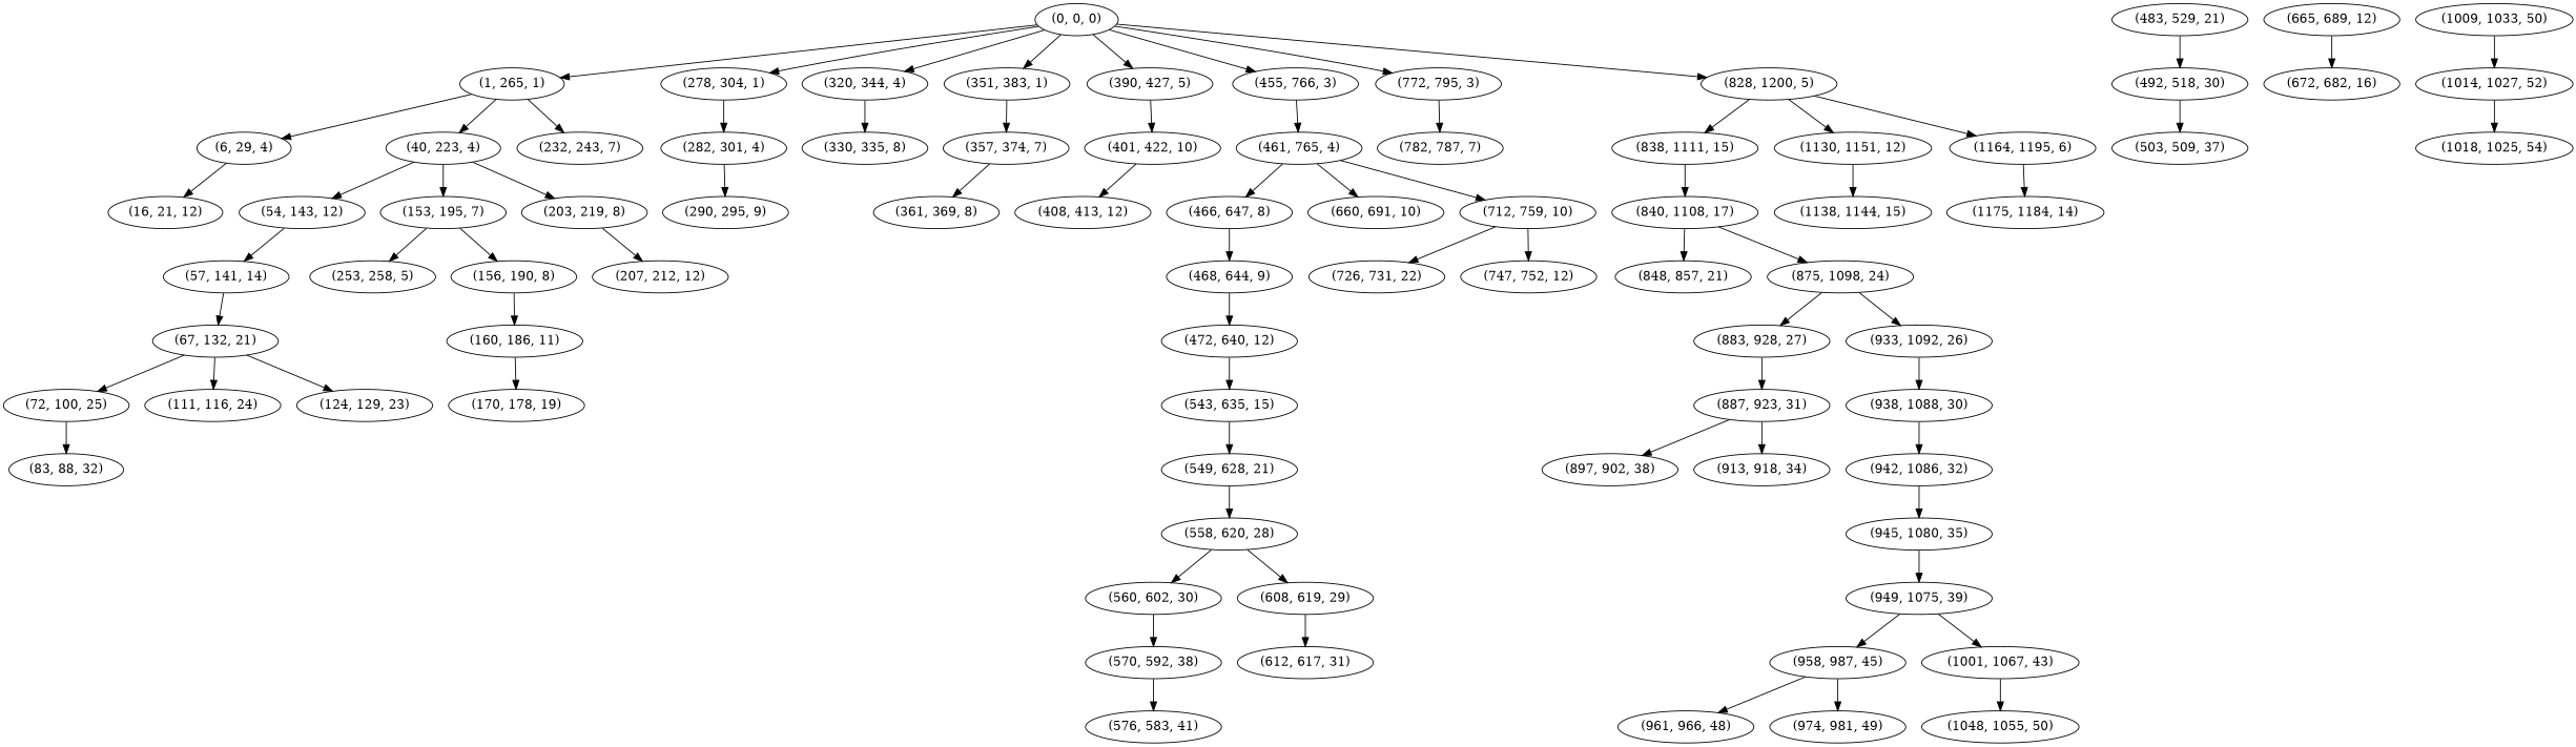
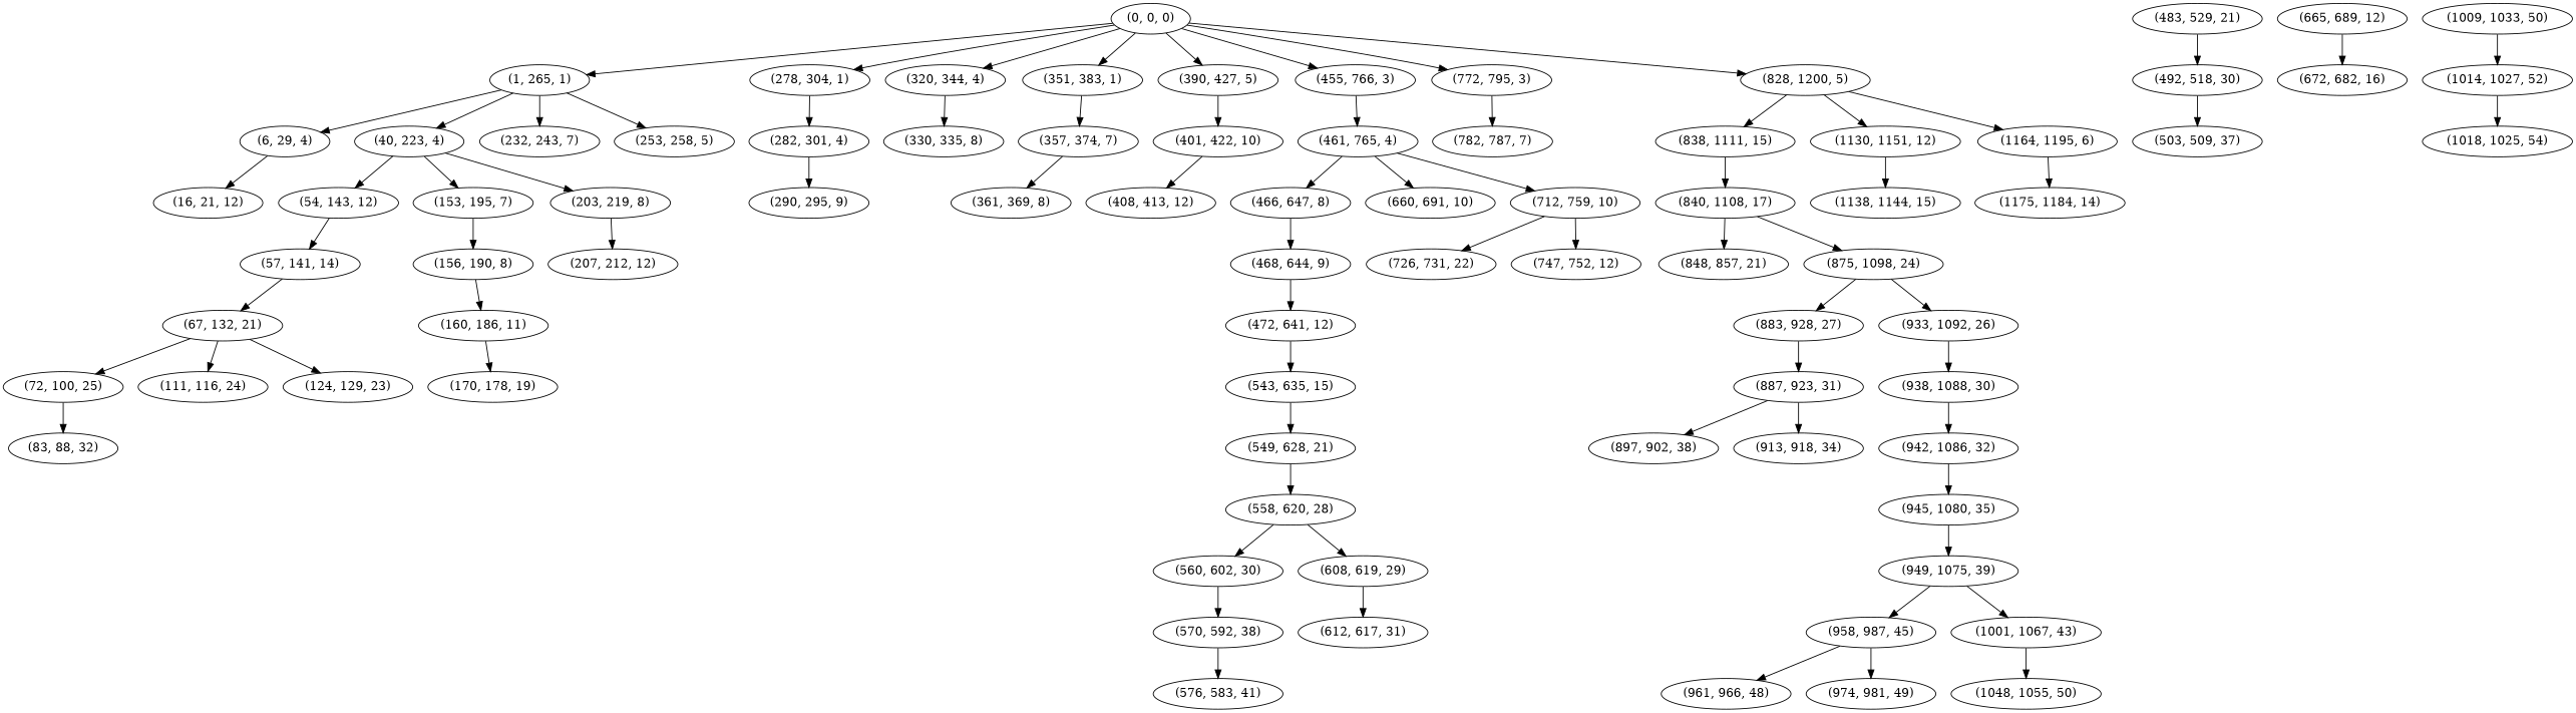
  digraph {
    "(0, 0, 0)"
    "(1, 265, 1)"
    "(278, 304, 1)"
    "(320, 344, 4)"
    "(351, 383, 1)"
    "(390, 427, 5)"
    "(455, 766, 3)"
    "(772, 795, 3)"
    "(828, 1200, 5)"
    "(6, 29, 4)"
    "(40, 223, 4)"
    "(232, 243, 7)"
    "(253, 258, 5)"
    "(282, 301, 4)"
    "(330, 335, 8)"
    "(357, 374, 7)"
    "(401, 422, 10)"
    "(461, 765, 4)"
    "(782, 787, 7)"
    "(838, 1111, 15)"
    "(1130, 1151, 12)"
    "(1164, 1195, 6)"
    "(16, 21, 12)"
    "(54, 143, 12)"
    "(153, 195, 7)"
    "(203, 219, 8)"
    "(57, 141, 14)"
    n28 [label="(156, 190, 8)"]
    "(207, 212, 12)"
    "(67, 132, 21)"
    "(72, 100, 25)"
    "(111, 116, 24)"
    "(124, 129, 23)"
    "(83, 88, 32)"
    "(160, 186, 11)"
    "(170, 178, 19)"
    "(290, 295, 9)"
    "(361, 369, 8)"
    "(408, 413, 12)"
    "(466, 647, 8)"
    "(660, 691, 10)"
    "(712, 759, 10)"
    "(468, 644, 9)"
    "(726, 731, 22)"
    "(747, 752, 12)"
-   "(472, 641, 12)" [label="(472, 640, 12)"]
+   "(472, 641, 12)"
    "(543, 635, 15)"
    "(549, 628, 21)"
    "(483, 529, 21)"
    "(492, 518, 30)"
    "(503, 509, 37)"
    "(558, 620, 28)"
    "(560, 602, 30)"
    "(608, 619, 29)"
    "(570, 592, 38)"
    "(612, 617, 31)"
    "(576, 583, 41)"
    "(665, 689, 12)"
    "(672, 682, 16)"
    "(840, 1108, 17)"
    "(1138, 1144, 15)"
    "(1175, 1184, 14)"
    "(848, 857, 21)"
    "(875, 1098, 24)"
    "(883, 928, 27)"
    "(933, 1092, 26)"
    "(887, 923, 31)"
    "(938, 1088, 30)"
    "(897, 902, 38)"
    "(913, 918, 34)"
    "(942, 1086, 32)"
    "(945, 1080, 35)"
    "(949, 1075, 39)"
    "(958, 987, 45)"
    "(1001, 1067, 43)"
    "(961, 966, 48)"
    "(974, 981, 49)"
    "(1048, 1055, 50)"
    "(1009, 1033, 50)"
    "(1014, 1027, 52)"
    "(1018, 1025, 54)"
    "(0, 0, 0)" -> "(1, 265, 1)"
    "(0, 0, 0)" -> "(278, 304, 1)"
    "(0, 0, 0)" -> "(320, 344, 4)"
    "(0, 0, 0)" -> "(351, 383, 1)"
    "(0, 0, 0)" -> "(390, 427, 5)"
    "(0, 0, 0)" -> "(455, 766, 3)"
    "(0, 0, 0)" -> "(772, 795, 3)"
    "(0, 0, 0)" -> "(828, 1200, 5)"
    "(1, 265, 1)" -> "(6, 29, 4)"
    "(1, 265, 1)" -> "(40, 223, 4)"
    "(1, 265, 1)" -> "(232, 243, 7)"
-   "(153, 195, 7)" -> "(253, 258, 5)"
+   "(1, 265, 1)" -> "(253, 258, 5)"
    "(278, 304, 1)" -> "(282, 301, 4)"
    "(320, 344, 4)" -> "(330, 335, 8)"
    "(351, 383, 1)" -> "(357, 374, 7)"
    "(390, 427, 5)" -> "(401, 422, 10)"
    "(455, 766, 3)" -> "(461, 765, 4)"
    "(772, 795, 3)" -> "(782, 787, 7)"
    "(828, 1200, 5)" -> "(838, 1111, 15)"
    "(828, 1200, 5)" -> "(1130, 1151, 12)"
    "(828, 1200, 5)" -> "(1164, 1195, 6)"
    "(6, 29, 4)" -> "(16, 21, 12)"
    "(40, 223, 4)" -> "(54, 143, 12)"
    "(40, 223, 4)" -> "(153, 195, 7)"
    "(40, 223, 4)" -> "(203, 219, 8)"
    "(282, 301, 4)" -> "(290, 295, 9)"
    "(357, 374, 7)" -> "(361, 369, 8)"
    "(401, 422, 10)" -> "(408, 413, 12)"
    "(461, 765, 4)" -> "(466, 647, 8)"
    "(461, 765, 4)" -> "(660, 691, 10)"
    "(461, 765, 4)" -> "(712, 759, 10)"
    "(838, 1111, 15)" -> "(840, 1108, 17)"
    "(1130, 1151, 12)" -> "(1138, 1144, 15)"
    "(1164, 1195, 6)" -> "(1175, 1184, 14)"
    "(54, 143, 12)" -> "(57, 141, 14)"
    "(153, 195, 7)" -> n28
    "(203, 219, 8)" -> "(207, 212, 12)"
    "(57, 141, 14)" -> "(67, 132, 21)"
    n28 -> "(160, 186, 11)"
    "(67, 132, 21)" -> "(72, 100, 25)"
    "(67, 132, 21)" -> "(111, 116, 24)"
    "(67, 132, 21)" -> "(124, 129, 23)"
    "(72, 100, 25)" -> "(83, 88, 32)"
    "(160, 186, 11)" -> "(170, 178, 19)"
    "(466, 647, 8)" -> "(468, 644, 9)"
    "(712, 759, 10)" -> "(726, 731, 22)"
    "(712, 759, 10)" -> "(747, 752, 12)"
    "(468, 644, 9)" -> "(472, 641, 12)"
    "(472, 641, 12)" -> "(543, 635, 15)"
    "(543, 635, 15)" -> "(549, 628, 21)"
    "(549, 628, 21)" -> "(558, 620, 28)"
    "(483, 529, 21)" -> "(492, 518, 30)"
    "(492, 518, 30)" -> "(503, 509, 37)"
    "(558, 620, 28)" -> "(560, 602, 30)"
    "(558, 620, 28)" -> "(608, 619, 29)"
    "(560, 602, 30)" -> "(570, 592, 38)"
    "(608, 619, 29)" -> "(612, 617, 31)"
    "(570, 592, 38)" -> "(576, 583, 41)"
    "(665, 689, 12)" -> "(672, 682, 16)"
    "(840, 1108, 17)" -> "(848, 857, 21)"
    "(840, 1108, 17)" -> "(875, 1098, 24)"
    "(875, 1098, 24)" -> "(883, 928, 27)"
    "(875, 1098, 24)" -> "(933, 1092, 26)"
    "(883, 928, 27)" -> "(887, 923, 31)"
    "(933, 1092, 26)" -> "(938, 1088, 30)"
    "(887, 923, 31)" -> "(897, 902, 38)"
    "(887, 923, 31)" -> "(913, 918, 34)"
    "(938, 1088, 30)" -> "(942, 1086, 32)"
    "(942, 1086, 32)" -> "(945, 1080, 35)"
    "(945, 1080, 35)" -> "(949, 1075, 39)"
    "(949, 1075, 39)" -> "(958, 987, 45)"
    "(949, 1075, 39)" -> "(1001, 1067, 43)"
    "(958, 987, 45)" -> "(961, 966, 48)"
    "(958, 987, 45)" -> "(974, 981, 49)"
    "(1001, 1067, 43)" -> "(1048, 1055, 50)"
    "(1009, 1033, 50)" -> "(1014, 1027, 52)"
    "(1014, 1027, 52)" -> "(1018, 1025, 54)"
  }
